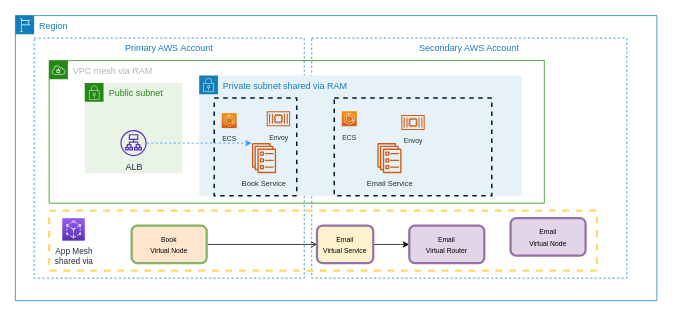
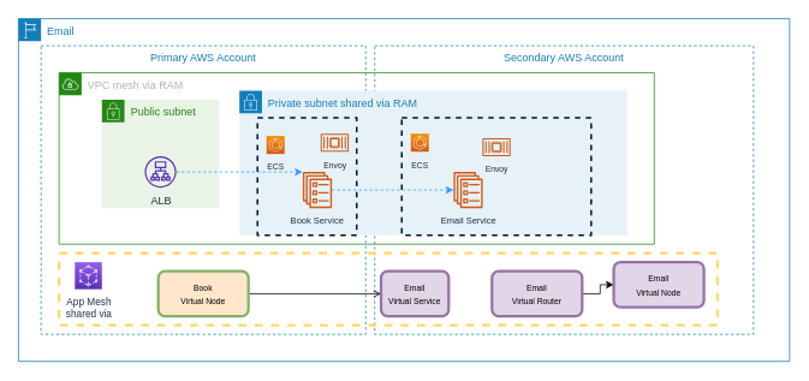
  <mxCell id="0" />
  <mxCell id="1" parent="0" />
- <mxCell id="2" value="Region" style="points=[[0,0],[0.25,0],[0.5,0],[0.75,0],[1,0],[1,0.25],[1,0.5],[1,0.75],[1,1],[0.75,1],[0.5,1],[0.25,1],[0,1],[0,0.75],[0,0.5],[0,0.25]];outlineConnect=0;gradientColor=none;html=1;whiteSpace=wrap;fontSize=12;fontStyle=0;shape=mxgraph.aws4.group;grIcon=mxgraph.aws4.group_region;strokeColor=#147EBA;fillColor=none;verticalAlign=top;align=left;spacingLeft=30;fontColor=#147EBA;dashed=0;" parent="1" vertex="1"><mxGeometry x="20" y="20" width="855" height="380" as="geometry" /></mxCell>
+ <mxCell id="2" value="Email" style="points=[[0,0],[0.25,0],[0.5,0],[0.75,0],[1,0],[1,0.25],[1,0.5],[1,0.75],[1,1],[0.75,1],[0.5,1],[0.25,1],[0,1],[0,0.75],[0,0.5],[0,0.25]];outlineConnect=0;gradientColor=none;html=1;whiteSpace=wrap;fontSize=12;fontStyle=0;shape=mxgraph.aws4.group;grIcon=mxgraph.aws4.group_region;strokeColor=#147EBA;fillColor=none;verticalAlign=top;align=left;spacingLeft=30;fontColor=#147EBA;dashed=0;" parent="1" vertex="1"><mxGeometry x="20" y="20" width="855" height="380" as="geometry" /></mxCell>
  <mxCell id="3" value="Primary AWS Account" style="fillColor=none;strokeColor=#147EBA;dashed=1;verticalAlign=top;fontStyle=0;fontColor=#147EBA;" parent="1" vertex="1"><mxGeometry x="45" y="50" width="360" height="320" as="geometry" /></mxCell>
  <mxCell id="4" value="Secondary AWS Account" style="fillColor=none;strokeColor=#147EBA;dashed=1;verticalAlign=top;fontStyle=0;fontColor=#147EBA;" parent="1" vertex="1"><mxGeometry x="415" y="50" width="420" height="320" as="geometry" /></mxCell>
  <mxCell id="5" value="VPC mesh via RAM" style="points=[[0,0],[0.25,0],[0.5,0],[0.75,0],[1,0],[1,0.25],[1,0.5],[1,0.75],[1,1],[0.75,1],[0.5,1],[0.25,1],[0,1],[0,0.75],[0,0.5],[0,0.25]];outlineConnect=0;gradientColor=none;html=1;whiteSpace=wrap;fontSize=12;fontStyle=0;shape=mxgraph.aws4.group;grIcon=mxgraph.aws4.group_vpc;strokeColor=#248814;fillColor=none;verticalAlign=top;align=left;spacingLeft=30;fontColor=#AAB7B8;dashed=0;" parent="1" vertex="1"><mxGeometry x="65" y="80" width="660" height="190" as="geometry" /></mxCell>
  <mxCell id="6" value="Public subnet" style="points=[[0,0],[0.25,0],[0.5,0],[0.75,0],[1,0],[1,0.25],[1,0.5],[1,0.75],[1,1],[0.75,1],[0.5,1],[0.25,1],[0,1],[0,0.75],[0,0.5],[0,0.25]];outlineConnect=0;gradientColor=none;html=1;whiteSpace=wrap;fontSize=12;fontStyle=0;shape=mxgraph.aws4.group;grIcon=mxgraph.aws4.group_security_group;grStroke=0;strokeColor=#248814;fillColor=#E9F3E6;verticalAlign=top;align=left;spacingLeft=30;fontColor=#248814;dashed=0;" parent="1" vertex="1"><mxGeometry x="112.5" y="110" width="130" height="120" as="geometry" /></mxCell>
  <mxCell id="7" value="Private subnet shared via RAM" style="points=[[0,0],[0.25,0],[0.5,0],[0.75,0],[1,0],[1,0.25],[1,0.5],[1,0.75],[1,1],[0.75,1],[0.5,1],[0.25,1],[0,1],[0,0.75],[0,0.5],[0,0.25]];outlineConnect=0;gradientColor=none;html=1;whiteSpace=wrap;fontSize=12;fontStyle=0;shape=mxgraph.aws4.group;grIcon=mxgraph.aws4.group_security_group;grStroke=0;strokeColor=#147EBA;fillColor=#E6F2F8;verticalAlign=top;align=left;spacingLeft=30;fontColor=#147EBA;dashed=0;" parent="1" vertex="1"><mxGeometry x="265" y="100" width="430" height="160" as="geometry" /></mxCell>
  <mxCell id="8" value="ALB" style="outlineConnect=0;fontColor=#232F3E;gradientColor=none;fillColor=#5A30B5;strokeColor=none;dashed=0;verticalLabelPosition=bottom;verticalAlign=top;align=center;html=1;fontSize=12;fontStyle=0;aspect=fixed;pointerEvents=1;shape=mxgraph.aws4.application_load_balancer;" parent="1" vertex="1"><mxGeometry x="160" y="172.5" width="35" height="35" as="geometry" /></mxCell>
  <mxCell id="9" value="&lt;font style=&quot;font-size: 9px&quot;&gt;ECS&lt;/font&gt;" style="outlineConnect=0;fontColor=#232F3E;gradientColor=#F78E04;gradientDirection=north;fillColor=#D05C17;strokeColor=#ffffff;dashed=0;verticalLabelPosition=bottom;verticalAlign=top;align=center;html=1;fontSize=12;fontStyle=0;aspect=fixed;shape=mxgraph.aws4.resourceIcon;resIcon=mxgraph.aws4.ecs;" parent="1" vertex="1"><mxGeometry x="295" y="150" width="20" height="20" as="geometry" /></mxCell>
  <mxCell id="10" value="" style="fillColor=none;dashed=1;verticalAlign=top;fontStyle=0;fontColor=#147EBA;strokeColor=#001933;strokeWidth=2;" parent="1" vertex="1"><mxGeometry x="285" y="130" width="110" height="130" as="geometry" /></mxCell>
  <mxCell id="11" value="&lt;font style=&quot;font-size: 9px&quot;&gt;ECS&lt;/font&gt;" style="outlineConnect=0;fontColor=#232F3E;gradientColor=#F78E04;gradientDirection=north;fillColor=#D05C17;strokeColor=#ffffff;dashed=0;verticalLabelPosition=bottom;verticalAlign=top;align=center;html=1;fontSize=12;fontStyle=0;aspect=fixed;shape=mxgraph.aws4.resourceIcon;resIcon=mxgraph.aws4.ecs;" parent="1" vertex="1"><mxGeometry x="455" y="147.5" width="20" height="20" as="geometry" /></mxCell>
  <mxCell id="12" value="" style="fillColor=none;dashed=1;verticalAlign=top;fontStyle=0;fontColor=#147EBA;strokeColor=#001933;strokeWidth=2;" parent="1" vertex="1"><mxGeometry x="445" y="130" width="210" height="130" as="geometry" /></mxCell>
+ <mxCell id="13" value="" style="edgeStyle=orthogonalEdgeStyle;rounded=0;orthogonalLoop=1;jettySize=auto;html=1;fontColor=#6666FF;strokeColor=#3399FF;dashed=1;" parent="1" source="14" target="15" edge="1"><mxGeometry relative="1" as="geometry" /></mxCell>
  <mxCell id="14" value="&lt;font style=&quot;font-size: 10px&quot;&gt;Book Service&lt;/font&gt;" style="outlineConnect=0;fontColor=#232F3E;gradientColor=none;fillColor=#D05C17;strokeColor=none;dashed=0;verticalLabelPosition=bottom;verticalAlign=top;align=center;html=1;fontSize=12;fontStyle=0;aspect=fixed;pointerEvents=1;shape=mxgraph.aws4.ecs_service;" parent="1" vertex="1"><mxGeometry x="335" y="190" width="32.82" height="40" as="geometry" /></mxCell>
  <mxCell id="15" value="&lt;font style=&quot;font-size: 10px&quot;&gt;Email Service&lt;/font&gt;" style="outlineConnect=0;fontColor=#232F3E;gradientColor=none;fillColor=#D05C17;strokeColor=none;dashed=0;verticalLabelPosition=bottom;verticalAlign=top;align=center;html=1;fontSize=12;fontStyle=0;aspect=fixed;pointerEvents=1;shape=mxgraph.aws4.ecs_service;" parent="1" vertex="1"><mxGeometry x="502.18" y="190" width="32.82" height="40" as="geometry" /></mxCell>
  <mxCell id="16" value="" style="fillColor=none;dashed=1;verticalAlign=top;fontStyle=0;strokeColor=#FFD966;strokeWidth=3;fontColor=#6666FF;" parent="1" vertex="1"><mxGeometry x="65" y="280" width="730" height="80" as="geometry" /></mxCell>
  <mxCell id="17" value="" style="edgeStyle=orthogonalEdgeStyle;rounded=0;orthogonalLoop=1;jettySize=auto;html=1;fontColor=#6666FF;endArrow=open;" parent="1" source="18" target="20" edge="1"><mxGeometry relative="1" as="geometry"><mxPoint x="325" y="325" as="targetPoint" /></mxGeometry></mxCell>
  <mxCell id="18" value="&lt;font style=&quot;font-size: 9px&quot;&gt;Book &lt;br&gt;Virtual Node&lt;/font&gt;" style="rounded=1;whiteSpace=wrap;html=1;strokeColor=#82b366;strokeWidth=3;fillColor=#ffe6cc;" parent="1" vertex="1"><mxGeometry x="175" y="300" width="100" height="50" as="geometry" /></mxCell>
- <mxCell id="19" value="" style="edgeStyle=orthogonalEdgeStyle;rounded=0;orthogonalLoop=1;jettySize=auto;html=1;fontColor=#6666FF;" parent="1" source="20" target="22" edge="1"><mxGeometry relative="1" as="geometry" /></mxCell>
- <mxCell id="20" value="&lt;font style=&quot;font-size: 9px&quot;&gt;Email&lt;br&gt;Virtual Service&lt;/font&gt;" style="rounded=1;whiteSpace=wrap;html=1;strokeColor=#9673a6;strokeWidth=3;fillColor=#fff2cc;" parent="1" vertex="1"><mxGeometry x="422" y="300" width="75" height="50" as="geometry" /></mxCell>
+ <mxCell id="20" value="&lt;font style=&quot;font-size: 9px&quot;&gt;Email&lt;br&gt;Virtual Service&lt;/font&gt;" style="rounded=1;whiteSpace=wrap;html=1;strokeColor=#9673a6;strokeWidth=3;fillColor=#e1d5e7;" parent="1" vertex="1"><mxGeometry x="422" y="300" width="75" height="50" as="geometry" /></mxCell>
+ <mxCell id="21" value="" style="edgeStyle=orthogonalEdgeStyle;rounded=0;orthogonalLoop=1;jettySize=auto;html=1;fontColor=#6666FF;" parent="1" source="22" target="23" edge="1"><mxGeometry relative="1" as="geometry" /></mxCell>
  <mxCell id="22" value="&lt;font style=&quot;font-size: 9px&quot;&gt;Email&lt;br&gt;Virtual Router&lt;/font&gt;" style="rounded=1;whiteSpace=wrap;html=1;strokeColor=#9673a6;strokeWidth=3;fillColor=#e1d5e7;" parent="1" vertex="1"><mxGeometry x="545" y="300" width="100" height="50" as="geometry" /></mxCell>
  <mxCell id="23" value="&lt;font style=&quot;font-size: 9px&quot;&gt;Email&lt;br&gt;Virtual Node&lt;/font&gt;" style="rounded=1;whiteSpace=wrap;html=1;strokeColor=#9673a6;strokeWidth=3;fillColor=#e1d5e7;" parent="1" vertex="1"><mxGeometry x="680" y="290" width="100" height="50" as="geometry" /></mxCell>
  <mxCell id="24" value="&lt;font style=&quot;font-size: 11px&quot;&gt;App Mesh&lt;br&gt;shared via&lt;br&gt;&lt;/font&gt;" style="outlineConnect=0;fontColor=#232F3E;gradientColor=#945DF2;gradientDirection=north;fillColor=#5A30B5;strokeColor=#ffffff;dashed=0;verticalLabelPosition=bottom;verticalAlign=top;align=center;html=1;fontSize=12;fontStyle=0;aspect=fixed;shape=mxgraph.aws4.resourceIcon;resIcon=mxgraph.aws4.app_mesh;" parent="1" vertex="1"><mxGeometry x="82.5" y="290" width="30" height="30" as="geometry" /></mxCell>
  <mxCell id="25" value="" style="endArrow=classic;html=1;dashed=1;strokeColor=#3399FF;fontColor=#6666FF;" parent="1" source="8" edge="1"><mxGeometry width="50" height="50" relative="1" as="geometry"><mxPoint x="435" y="240" as="sourcePoint" /><mxPoint x="335" y="190" as="targetPoint" /></mxGeometry></mxCell>
  <mxCell id="26" value="&lt;font style=&quot;font-size: 9px&quot;&gt;Envoy&lt;/font&gt;" style="outlineConnect=0;fontColor=#232F3E;gradientColor=none;fillColor=#D05C17;strokeColor=none;dashed=0;verticalLabelPosition=bottom;verticalAlign=top;align=center;html=1;fontSize=12;fontStyle=0;aspect=fixed;pointerEvents=1;shape=mxgraph.aws4.container_2;" parent="1" vertex="1"><mxGeometry x="355" y="147.5" width="31.2" height="20" as="geometry" /></mxCell>
  <mxCell id="27" value="&lt;font style=&quot;font-size: 9px&quot;&gt;Envoy&lt;/font&gt;" style="outlineConnect=0;fontColor=#232F3E;gradientColor=none;fillColor=#D05C17;strokeColor=none;dashed=0;verticalLabelPosition=bottom;verticalAlign=top;align=center;html=1;fontSize=12;fontStyle=0;aspect=fixed;pointerEvents=1;shape=mxgraph.aws4.container_2;" parent="1" vertex="1"><mxGeometry x="534.4" y="152.5" width="31.2" height="20" as="geometry" /></mxCell>
